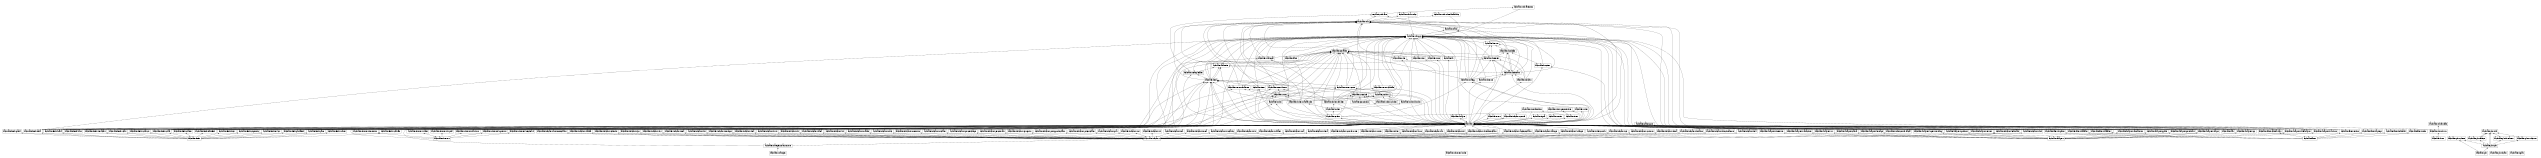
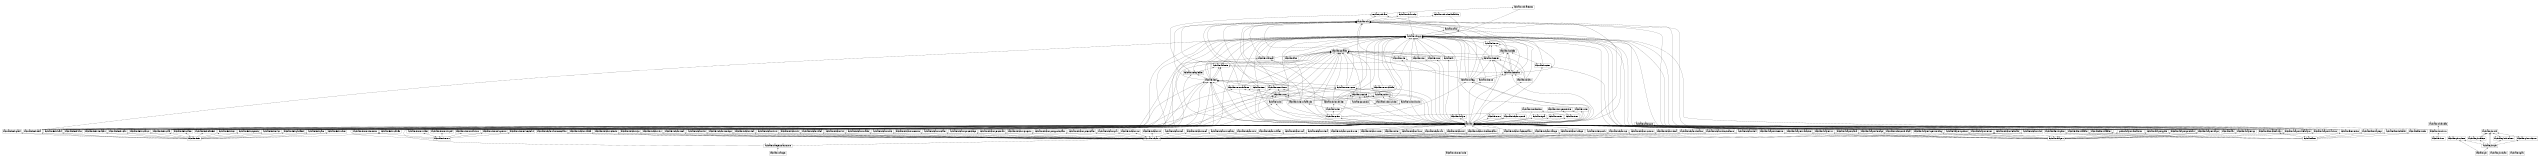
  digraph {
    rankdir=BT
    node [color=black shape=box style=solid]
    edge [arrowhead=open arrowtail=none]
    n1 [label=backtrader]
    n2 [label="backtrader.analyzer"]
    n3 [label="backtrader.broker"]
    n4 [label="backtrader.cerebro"]
    n5 [label="backtrader.comminfo"]
    n6 [label="backtrader.dataseries"]
    n7 [label="backtrader.errors"]
    n8 [label="backtrader.feed"]
    n9 [label="backtrader.flt"]
    n10 [label="backtrader.functions"]
    n11 [label="backtrader.indicator"]
    n12 [label="backtrader.indicators.contrib"]
    n13 [label="backtrader.linebuffer"]
    n14 [label="backtrader.lineiterator"]
    n15 [label="backtrader.lineseries"]
    n16 [label="backtrader.observer"]
    n17 [label="backtrader.order"]
    n18 [label="backtrader.position"]
    n19 [label="backtrader.resamplerfilter"]
    n20 [label="backtrader.signal"]
    n21 [label="backtrader.sizer"]
    n22 [label="backtrader.sizers"]
    n23 [label="backtrader.store"]
    n24 [label="backtrader.strategy"]
    n25 [label="backtrader.timer"]
    n26 [label="backtrader.trade"]
    n27 [label="backtrader.utils"]
    n28 [label="backtrader.version"]
    n29 [label="backtrader.writer"]
    n30 [label="backtrader.utils.py3"]
    n31 [label="backtrader.metabase"]
    n32 [label="backtrader.brokers"]
    n33 [label="backtrader.tradingcal"]
    n34 [label="backtrader.lineroot"]
    n35 [label="stochastic.utils.date"]
    n36 [label="backtrader.sizers.fixedsize"]
    n37 [label="backtrader.sizers.percents_sizer"]
    n38 [label="backtrader.utils.autodict"]
    n39 [label="backtrader.utils.ordereddefaultdict"]
    n40 [label="backtrader.analyzers"]
-   n41 [label="backtrader.analyzers.annualreturn"]
+   n41 [label="position.analyzers.annualreturn"]
    n42 [label="backtrader.analyzers.calmar"]
    n43 [label="backtrader.analyzers.drawdown"]
    n44 [label="backtrader.analyzers.leverage"]
    n45 [label="backtrader.analyzers.logreturnsrolling"]
    n46 [label="backtrader.analyzers.periodstats"]
    n47 [label="backtrader.analyzers.positions"]
    n48 [label="backtrader.analyzers.pyfolio"]
    n49 [label="backtrader.analyzers.returns"]
    n50 [label="backtrader.analyzers.sharpe"]
    n51 [label="backtrader.analyzers.sqn"]
    n52 [label="backtrader.analyzers.timereturn"]
    n53 [label="backtrader.analyzers.tradeanalyzer"]
    n54 [label="backtrader.analyzers.transactions"]
    n55 [label="backtrader.analyzers.vwr"]
    n56 [label="backtrader.mathsupport"]
    n57 [label="backtrader.brokers.bbroker"]
    n58 [label="backtrader.brokers.ibbroker"]
    n59 [label="backtrader.brokers.oandabroker"]
    n60 [label="backtrader.brokers.vcbroker"]
    n61 [label="backtrader.stores"]
    n62 [label="backtrader.stores.ibstore"]
    n63 [label="backtrader.stores.oandastore"]
    n64 [label="backtrader.stores.vcstore"]
    n65 [label="backtrader.stores.vchartfile"]
    n66 [label="backtrader.btrun"]
    n67 [label="backtrader.btrun.btrun"]
    n68 [label="backtrader.utils.flushfile"]
    n69 [label="backtrader.commissions"]
    n70 [label="backtrader.feeds"]
    n71 [label="backtrader.feeds.btcsv"]
    n72 [label="backtrader.feeds.chainer"]
    n73 [label="backtrader.feeds.csvgeneric"]
    n74 [label="backtrader.feeds.ibdata"]
    n75 [label="backtrader.feeds.influxfeed"]
    n76 [label="backtrader.feeds.mt4csv"]
    n77 [label="backtrader.feeds.oanda"]
    n78 [label="backtrader.feeds.pandafeed"]
    n79 [label="backtrader.feeds.quandl"]
    n80 [label="backtrader.feeds.rollover"]
    n81 [label="backtrader.feeds.sierrachart"]
    n82 [label="backtrader.feeds.vcdata"]
    n83 [label="backtrader.feeds.vchart"]
    n84 [label="backtrader.feeds.vchartcsv"]
    n85 [label="backtrader.feeds.vchartfile"]
    n86 [label="backtrader.feeds.yahoo"]
    n87 [label="backtrader.feeds.blaze"]
    n88 [label="backtrader.fillers"]
    n89 [label="backtrader.filters"]
    n90 [label="backtrader.filters.bsplitter"]
    n91 [label="backtrader.filters.calendardays"]
    n92 [label="backtrader.filters.datafiller"]
    n93 [label="backtrader.filters.datafilter"]
    n94 [label="backtrader.filters.daysteps"]
    n95 [label="backtrader.filters.heikinashi"]
    n96 [label="backtrader.filters.renko"]
    n97 [label="backtrader.filters.session"]
    n98 [label="backtrader.indicators"]
    n99 [label="backtrader.indicators.accdecoscillator"]
    n100 [label="backtrader.indicators.aroon"]
    n101 [label="backtrader.indicators.atr"]
    n102 [label="backtrader.indicators.awesomeoscillator"]
    n103 [label="backtrader.indicators.basicops"]
    n104 [label="backtrader.indicators.bollinger"]
    n105 [label="backtrader.indicators.cci"]
    n106 [label="backtrader.indicators.crossover"]
    n107 [label="backtrader.indicators.dema"]
    n108 [label="backtrader.indicators.deviation"]
    n109 [label="backtrader.indicators.directionalmove"]
    n110 [label="backtrader.indicators.dma"]
    n111 [label="backtrader.indicators.dpo"]
    n112 [label="backtrader.indicators.dv2"]
    n113 [label="backtrader.indicators.ema"]
    n114 [label="backtrader.indicators.envelope"]
    n115 [label="backtrader.indicators.hadelta"]
    n116 [label="backtrader.indicators.heikinashi"]
    n117 [label="backtrader.indicators.hma"]
    n118 [label="backtrader.indicators.hurst"]
    n119 [label="backtrader.indicators.ichimoku"]
    n120 [label="backtrader.indicators.kama"]
    n121 [label="backtrader.indicators.kst"]
    n122 [label="backtrader.indicators.lrsi"]
    n123 [label="backtrader.indicators.mabase"]
    n124 [label="backtrader.indicators.macd"]
    n125 [label="backtrader.indicators.momentum"]
    n126 [label="backtrader.indicators.ols"]
    n127 [label="backtrader.indicators.oscillator"]
    n128 [label="backtrader.indicators.percentchange"]
    n129 [label="backtrader.indicators.percentrank"]
    n130 [label="backtrader.indicators.pivotpoint"]
    n131 [label="backtrader.indicators.prettygoodoscillator"]
    n132 [label="backtrader.indicators.priceoscillator"]
    n133 [label="backtrader.indicators.psar"]
    n134 [label="backtrader.indicators.rmi"]
    n135 [label="backtrader.indicators.rsi"]
    n136 [label="backtrader.indicators.sma"]
    n137 [label="backtrader.indicators.smma"]
    n138 [label="backtrader.indicators.stochastic"]
    n139 [label="backtrader.indicators.trix"]
    n140 [label="backtrader.indicators.tsi"]
    n141 [label="backtrader.indicators.ultimateoscillator"]
    n142 [label="backtrader.indicators.williams"]
    n143 [label="backtrader.indicators.wma"]
    n144 [label="backtrader.indicators.zlema"]
    n145 [label="backtrader.indicators.zlind"]
    n146 [label="backtrader.indicators.contrib.vortex"]
    n147 [label="backtrader.indicators.vortex"]
    n148 [label="backtrader.observers"]
    n149 [label="backtrader.observers.benchmark"]
    n150 [label="backtrader.observers.buysell"]
    n151 [label="backtrader.observers.drawdown"]
    n152 [label="backtrader.observers.logreturns"]
    n153 [label="backtrader.observers.timereturn"]
    n154 [label="backtrader.observers.trades"]
    n155 [label="backtrader.observers.broker"]
    n156 [label="backtrader.plot"]
    n157 [label="backtrader.plot.plot"]
    n158 [label="backtrader.plot.scheme"]
    n159 [label="backtrader.plot.finance"]
    n160 [label="backtrader.plot.utils"]
    n161 [label="backtrader.plot.formatters"]
    n162 [label="backtrader.plot.multicursor"]
    n163 [label="backtrader.plot.locator"]
    n164 [label="backtrader.utils.dateintern"]
    n165 [label="backtrader.signals"]
    n166 [label="backtrader.strategies"]
    n167 [label="backtrader.strategies.sma_crossover"]
    n168 [label="backtrader.studies"]
    n169 [label="backtrader.studies.contrib"]
    n170 [label="backtrader.studies.contrib.fractal"]
    n171 [label="backtrader.talib"]
    n1 -> n2
    n1 -> n3
    n1 -> n4
    n1 -> n5
    n1 -> n6
    n1 -> n7
    n1 -> n8
    n1 -> n9
    n1 -> n10
    n1 -> n11
    n1 -> n12
    n1 -> n13
    n1 -> n14
    n1 -> n15
    n1 -> n16
    n1 -> n17
    n1 -> n18
    n1 -> n19
    n1 -> n20
    n1 -> n21
    n1 -> n22
    n1 -> n23
    n1 -> n24
    n1 -> n25
    n1 -> n26
    n1 -> n27
    n1 -> n28
    n1 -> n29
    n2 -> n1
    n2 -> n30
    n3 -> n5
    n3 -> n30
    n3 -> n31
    n4 -> n1
    n4 -> n24
    n4 -> n25
    n4 -> n27
    n4 -> n29
    n4 -> n30
    n4 -> n31
    n4 -> n32
    n4 -> n33
    n5 -> n30
    n5 -> n31
    n6 -> n15
    n6 -> n27
    n6 -> n30
    n8 -> n1
    n8 -> n6
    n8 -> n6
    n8 -> n19
    n8 -> n27
    n8 -> n30
    n8 -> n31
    n8 -> n33
    n9 -> n30
    n9 -> n31
    n10 -> n13
    n10 -> n30
    n11 -> n14
    n11 -> n15
    n11 -> n30
    n11 -> n31
    n12 -> n1
    n13 -> n14
    n13 -> n27
    n13 -> n30
    n13 -> n34
    n14 -> n6
    n14 -> n13
    n14 -> n15
    n14 -> n27
    n14 -> n30
    n14 -> n34
    n15 -> n13
    n15 -> n14
    n15 -> n30
    n15 -> n31
    n15 -> n34
    n16 -> n14
    n16 -> n30
    n17 -> n27
    n17 -> n30
    n17 -> n31
    n19 -> n6
    n19 -> n30
    n19 -> n35
    n20 -> n1
    n21 -> n30
    n21 -> n31
    n22 -> n36
    n22 -> n37
    n23 -> n30
    n23 -> n31
    n24 -> n1
    n24 -> n14
    n24 -> n15
    n24 -> n26
    n24 -> n27
    n24 -> n30
    n24 -> n31
    n24 -> n34
    n25 -> n8
    n25 -> n27
    n25 -> n30
    n25 -> n31
    n26 -> n27
    n26 -> n35
    n27 -> n35
    n27 -> n38
    n27 -> n39
    n29 -> n1
    n29 -> n30
    n30 -> n26
    n31 -> n1
    n31 -> n30
    n32 -> n57
    n32 -> n58
    n32 -> n59
    n32 -> n60
    n33 -> n27
    n33 -> n30
    n33 -> n31
    n34 -> n30
    n35 -> n164
    n36 -> n1
    n37 -> n1
    n38 -> n30
    n39 -> n30
    n40 -> n41
    n40 -> n42
    n40 -> n43
    n40 -> n44
    n40 -> n45
    n40 -> n46
    n40 -> n47
    n40 -> n48
    n40 -> n49
    n40 -> n50
    n40 -> n51
    n40 -> n52
    n40 -> n53
    n40 -> n54
    n40 -> n55
    n41 -> n1
    n41 -> n30
    n42 -> n1
    n43 -> n1
    n43 -> n27
    n44 -> n1
    n45 -> n1
    n46 -> n1
    n46 -> n30
    n46 -> n56
    n47 -> n1
    n48 -> n1
    n48 -> n30
    n49 -> n1
    n50 -> n1
    n50 -> n30
    n50 -> n40
    n50 -> n56
    n51 -> n1
    n51 -> n27
    n51 -> n56
    n52 -> n1
    n53 -> n1
    n53 -> n27
    n53 -> n30
    n54 -> n1
    n55 -> n1
    n57 -> n1
    n57 -> n5
    n57 -> n17
    n57 -> n18
    n57 -> n30
    n58 -> n1
    n58 -> n5
    n58 -> n8
    n58 -> n18
    n58 -> n27
    n58 -> n30
    n58 -> n31
    n58 -> n61
    n58 -> n62
    n59 -> n1
    n59 -> n5
    n59 -> n8
    n59 -> n18
    n59 -> n27
    n59 -> n30
    n59 -> n31
    n59 -> n61
    n59 -> n63
    n60 -> n1
    n60 -> n5
    n60 -> n8
    n60 -> n18
    n60 -> n30
    n60 -> n31
    n60 -> n61
    n60 -> n64
    n61 -> n62
    n61 -> n63
    n61 -> n64
    n61 -> n65
    n62 -> n1
    n62 -> n27
    n62 -> n30
    n62 -> n31
    n63 -> n1
    n63 -> n27
    n63 -> n30
    n63 -> n31
    n64 -> n1
    n64 -> n8
    n64 -> n27
    n64 -> n30
    n64 -> n31
    n65 -> n1
    n65 -> n30
    n66 -> n67
    n67 -> n1
    n67 -> n68
    n69 -> n5
    n70 -> n71
    n70 -> n72
    n70 -> n73
    n70 -> n74
    n70 -> n75
    n70 -> n76
    n70 -> n77
    n70 -> n78
    n70 -> n79
    n70 -> n80
    n70 -> n81
    n70 -> n82
    n70 -> n83
    n70 -> n84
    n70 -> n85
    n70 -> n86
    n72 -> n1
    n72 -> n30
    n74 -> n1
    n74 -> n8
    n74 -> n30
    n74 -> n31
    n74 -> n61
    n74 -> n62
    n75 -> n1
    n75 -> n8
    n77 -> n1
    n77 -> n8
    n77 -> n30
    n77 -> n31
    n77 -> n61
    n77 -> n63
    n78 -> n1
    n78 -> n8
    n78 -> n30
    n80 -> n1
    n82 -> n1
    n82 -> n8
    n82 -> n30
    n82 -> n31
    n82 -> n61
    n82 -> n64
    n85 -> n1
    n86 -> n1
    n87 -> n1
    n87 -> n8
    n88 -> n30
    n88 -> n31
    n89 -> n90
    n89 -> n91
    n89 -> n92
    n89 -> n93
    n89 -> n94
    n89 -> n95
    n89 -> n96
    n89 -> n97
    n90 -> n1
    n91 -> n1
    n91 -> n30
    n92 -> n1
    n93 -> n1
    n97 -> n1
    n97 -> n30
    n98 -> n1
    n98 -> n10
    n98 -> n99
    n98 -> n100
    n98 -> n101
    n98 -> n102
    n98 -> n103
    n98 -> n104
    n98 -> n105
    n98 -> n106
    n98 -> n107
    n98 -> n108
    n98 -> n109
    n98 -> n110
    n98 -> n111
    n98 -> n112
    n98 -> n113
    n98 -> n114
    n98 -> n115
    n98 -> n116
    n98 -> n117
    n98 -> n118
    n98 -> n119
    n98 -> n120
    n98 -> n121
    n98 -> n122
    n98 -> n123
    n98 -> n124
    n98 -> n125
    n98 -> n126
    n98 -> n127
    n98 -> n128
    n98 -> n129
    n98 -> n130
    n98 -> n131
    n98 -> n132
    n98 -> n133
    n98 -> n134
    n98 -> n135
    n98 -> n136
    n98 -> n137
    n98 -> n138
    n98 -> n139
    n98 -> n140
    n98 -> n141
    n98 -> n142
    n98 -> n143
    n98 -> n144
    n98 -> n145
    n99 -> n1
    n102 -> n1
    n115 -> n1
    n116 -> n1
    n116 -> n30
    n119 -> n1
    n121 -> n1
    n126 -> n1
    n140 -> n1
    n141 -> n1
    n141 -> n98
    n145 -> n1
    n145 -> n30
    n146 -> n1
    n147 -> n1
    n148 -> n3
    n148 -> n149
    n148 -> n150
    n148 -> n151
    n148 -> n152
    n148 -> n153
    n148 -> n154
    n149 -> n1
    n151 -> n1
    n152 -> n1
    n153 -> n1
    n153 -> n30
    n156 -> n157
    n156 -> n158
    n157 -> n158
    n157 -> n159
    n157 -> n160
    n157 -> n160
    n157 -> n161
    n157 -> n162
    n159 -> n160
    n159 -> n160
    n161 -> n160
    n162 -> n160
    n164 -> n30
    n166 -> n167
    n167 -> n1
    n167 -> n98
    n168 -> n1
    n169 -> n1
    n170 -> n1
    n171 -> n1
    n171 -> n30
  }
